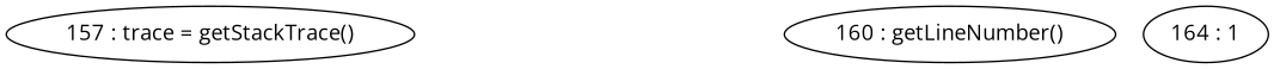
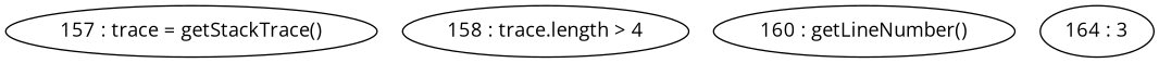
  digraph {
    fontname="Open Sans"
    node [fontname="Open Sans"]
    "157 : trace = getStackTrace()"
+   "158 : trace.length > 4"
    "160 : getLineNumber()"
-   "164 : 1"
+   "164 : 1" [label="164 : 3"]
  }
